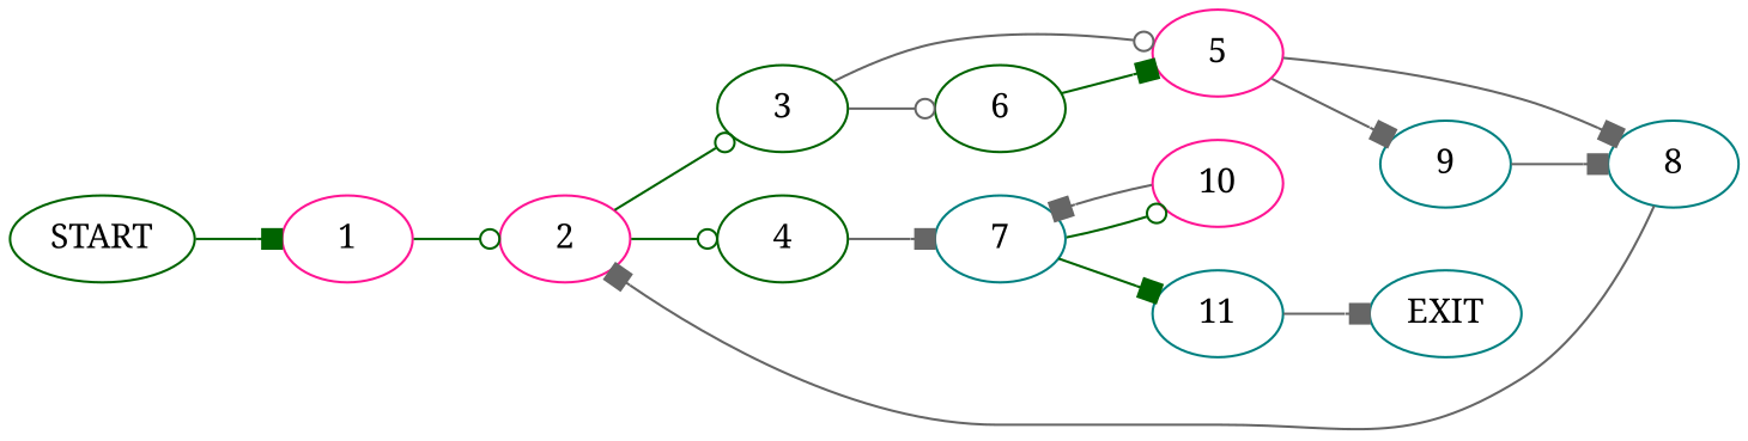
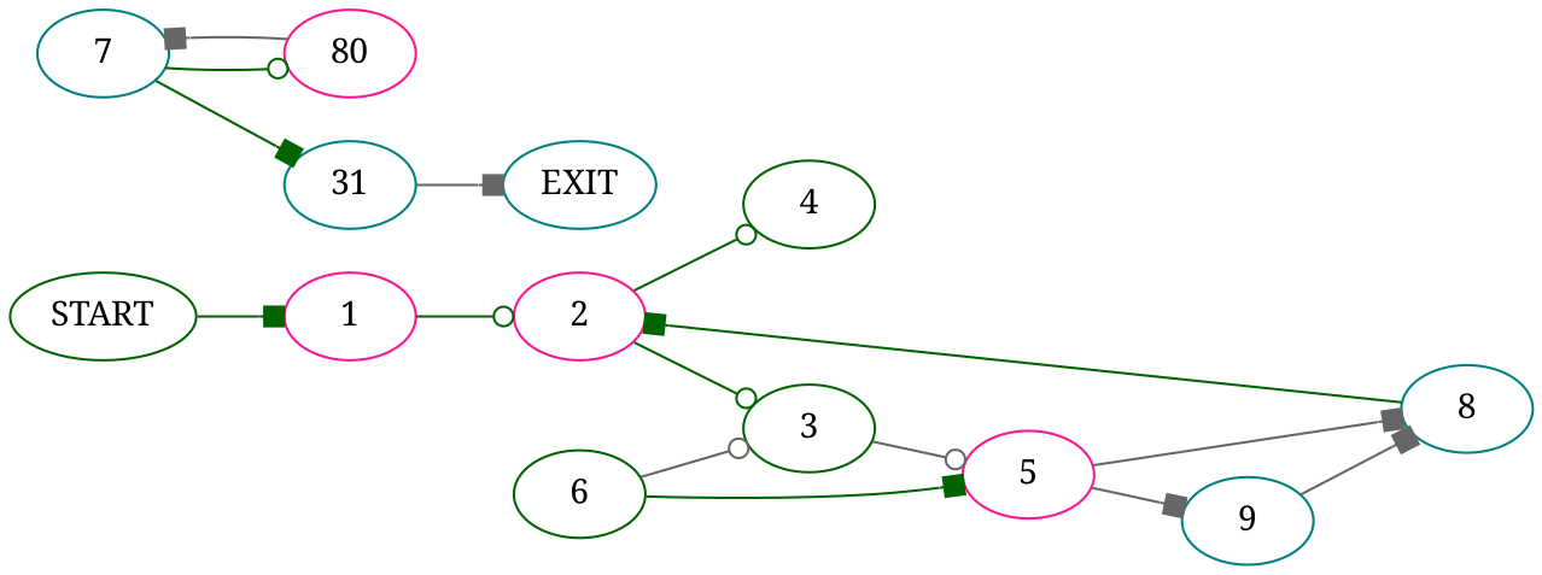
  digraph {
    fontname="Noto Serif"
    rankdir=LR
    node [color=teal fontname="Noto Serif"]
    edge [arrowhead=box color=darkgreen fontname="Noto Serif"]
    n1 [color=darkgreen label=START]
    1 [color=deeppink]
    2 [color=deeppink]
    n4 [label=EXIT]
    3 [color=darkgreen]
    4 [color=darkgreen]
    5 [color=deeppink]
    6 [color=darkgreen]
    7
    8
    9
-   10 [color=deeppink]
-   11
+   10 [color=deeppink label=80]
+   11 [label=31]
    n1 -> 1
    1 -> 2 [arrowhead=odot]
    2 -> 3 [arrowhead=odot]
    2 -> 4 [arrowhead=odot]
    3 -> 5 [arrowhead=odot color=gray40]
-   3 -> 6 [arrowhead=odot color=gray40]
-   4 -> 7 [color=gray40]
+   6 -> 3 [arrowhead=odot color=gray40]
    5 -> 8 [color=gray40]
    5 -> 9 [color=gray40]
    6 -> 5
    7 -> 10 [arrowhead=odot]
    7 -> 11
-   8 -> 2 [color=gray40]
+   8 -> 2
    9 -> 8 [color=gray40]
    10 -> 7 [color=gray40]
    11 -> n4 [color=gray40]
  }
